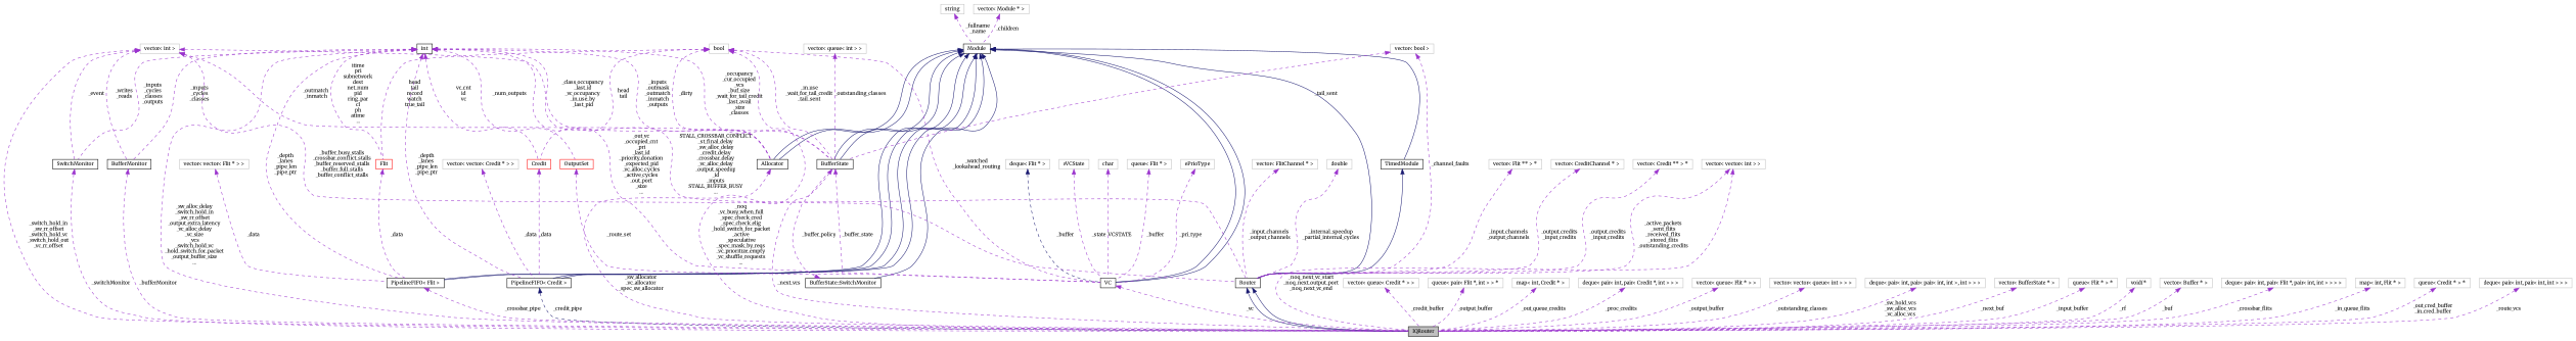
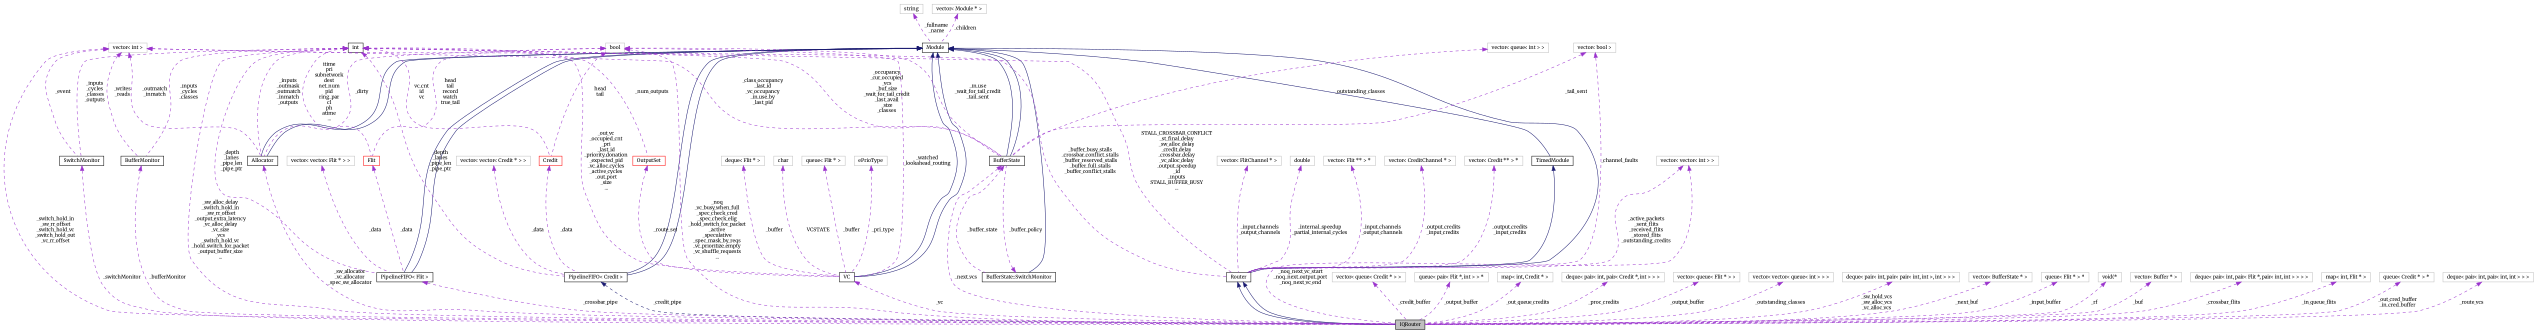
  digraph {
    fontname=Merriweather
    rankdir=TB
    node [color=grey75 fontname=Merriweather fontsize=10 shape=record]
    edge [color=darkorchid3 dir=back fontname=Merriweather fontsize=10 labelfontname=FreeSans labelfontsize=10 style=dashed]
    n1 [color=black fillcolor=grey75 fontcolor=black height=0.2 label=IQRouter style=filled width=0.4]
    n2 [color=black height=0.2 label=Router width=0.4]
    n3 [color=black height=0.2 label=TimedModule width=0.4]
    n4 [color=black height=0.2 label=Module width=0.4]
    n5 [color=black height=0.2 label="PipelineFIFO\< Credit \>" width=0.4]
    n6 [color=black height=0.2 label="PipelineFIFO\< Flit \>" width=0.4]
    n7 [color=black height=0.2 label=Allocator width=0.4]
    n8 [color=black height=0.2 label=BufferState width=0.4]
    n9 [color=black height=0.2 label="BufferState::SwitchMonitor" width=0.4]
    n10 [color=black height=0.2 label=VC width=0.4]
    n11 [height=0.2 label=string width=0.4]
    n12 [height=0.2 label="vector\< Module * \>" width=0.4]
    n13 [height=0.2 label="vector\< vector\< int \> \>" width=0.4]
    n14 [height=0.2 label="vector\< FlitChannel * \>" width=0.4]
    n15 [height=0.2 label=double width=0.4]
    n16 [height=0.2 label="vector\< Flit ** \> *" width=0.4]
    n17 [color=black height=0.2 label=int width=0.4]
    n18 [color=red height=0.2 label=Credit width=0.4]
    n19 [color=black height=0.2 label=SwitchMonitor width=0.4]
    n20 [color=red height=0.2 label=Flit width=0.4]
    n21 [color=red height=0.2 label=OutputSet width=0.4]
    n22 [color=black height=0.2 label=BufferMonitor width=0.4]
    n23 [height=0.2 label="vector\< int \>" width=0.4]
    n24 [height=0.2 label="vector\< CreditChannel * \>" width=0.4]
    n25 [height=0.2 label="vector\< Credit ** \> *" width=0.4]
    n26 [height=0.2 label="vector\< bool \>" width=0.4]
    n27 [height=0.2 label="vector\< queue\< Credit * \> \>" width=0.4]
    n28 [height=0.2 label="vector\< vector\< Credit * \> \>" width=0.4]
    n29 [height=0.2 label=bool width=0.4]
    n30 [height=0.2 label="queue\< pair\< Flit *, int \> \> *" width=0.4]
    n31 [height=0.2 label="map\< int, Credit * \>" width=0.4]
    n32 [height=0.2 label="deque\< pair\< int, pair\< Credit *, int \> \> \>" width=0.4]
    n33 [height=0.2 label="vector\< queue\< Flit * \> \>" width=0.4]
    n34 [height=0.2 label="vector\< vector\< queue\< int \> \> \>" width=0.4]
    n35 [height=0.2 label="vector\< vector\< Flit * \> \>" width=0.4]
    n36 [height=0.2 label="deque\< pair\< int, pair\< pair\< int, int \>, int \> \> \>" width=0.4]
    n37 [height=0.2 label="vector\< BufferState * \>" width=0.4]
    n38 [height=0.2 label="queue\< Flit * \> *" width=0.4]
    n39 [height=0.2 label="void(*" width=0.4]
    n40 [height=0.2 label="vector\< Buffer * \>" width=0.4]
    n41 [height=0.2 label="deque\< pair\< int, pair\< Flit *, pair\< int, int \> \> \> \>" width=0.4]
    n42 [height=0.2 label="map\< int, Flit * \>" width=0.4]
    n43 [height=0.2 label="queue\< Credit * \> *" width=0.4]
    n44 [height=0.2 label="deque\< pair\< int, pair\< int, int \> \> \>" width=0.4]
    n45 [height=0.2 label="vector\< queue\< int \> \>" width=0.4]
    n46 [height=0.2 label="deque\< Flit * \>" width=0.4]
-   n47 [height=0.2 label=eVCState width=0.4]
    n48 [height=0.2 label=char width=0.4]
    n49 [height=0.2 label="queue\< Flit * \>" width=0.4]
    n50 [height=0.2 label=ePrioType width=0.4]
    n2 -> n1 [color=midnightblue style=solid]
    n2 -> n1 [color=midnightblue style=solid]
    n3 -> n2 [color=midnightblue style=solid]
    n4 -> n2 [color=midnightblue style=solid]
    n4 -> n3 [color=midnightblue style=solid]
    n4 -> n5 [color=midnightblue style=solid]
    n4 -> n5 [color=midnightblue style=solid]
    n4 -> n6 [color=midnightblue style=solid]
    n4 -> n6 [color=midnightblue style=solid]
    n4 -> n7 [color=midnightblue style=solid]
    n4 -> n7 [color=midnightblue style=solid]
    n4 -> n8 [color=midnightblue style=solid]
    n4 -> n8 [color=midnightblue style=solid]
    n4 -> n9 [color=midnightblue style=solid]
    n4 -> n10 [color=midnightblue style=solid]
    n4 -> n10 [color=midnightblue style=solid]
    n5 -> n1 [color=midnightblue label=_credit_pipe]
    n6 -> n1 [label=_crossbar_pipe]
    n7 -> n1 [label="_sw_allocator\n_vc_allocator\n_spec_sw_allocator"]
    n8 -> n1 [label=_next_vcs]
    n8 -> n9 [label=_buffer_state]
    n9 -> n8 [label=_buffer_policy]
    n10 -> n1 [label=_vc]
    n11 -> n4 [label="_fullname\n_name"]
    n12 -> n4 [label=_children]
    n13 -> n1 [label="_noq_next_vc_start\n_noq_next_output_port\n_noq_next_vc_end"]
    n13 -> n2 [label="_active_packets\n_sent_flits\n_received_flits\n_stored_flits\n_outstanding_credits"]
    n14 -> n2 [label="_input_channels\n_output_channels"]
    n15 -> n2 [label="_internal_speedup\n_partial_internal_cycles"]
    n16 -> n2 [label="_input_channels\n_output_channels"]
    n17 -> n1 [label="_sw_alloc_delay\n_switch_hold_in\n_sw_rr_offset\n_output_extra_latency\n_vc_alloc_delay\n_vc_size\n_vcs\n_switch_hold_vc\n_hold_switch_for_packet\n_output_buffer_size\n..."]
    n17 -> n2 [label="STALL_CROSSBAR_CONFLICT\n_st_final_delay\n_sw_alloc_delay\n_credit_delay\n_crossbar_delay\n_vc_alloc_delay\n_output_speedup\n_id\n_inputs\nSTALL_BUFFER_BUSY\n..."]
    n17 -> n5 [label="_depth\n_lanes\n_pipe_len\n_pipe_ptr"]
    n17 -> n6 [label="_depth\n_lanes\n_pipe_len\n_pipe_ptr"]
    n17 -> n7 [label="_inputs\n_outmask\n_outmatch\n_inmatch\n_outputs"]
    n17 -> n8 [label="_occupancy\n_cur_occupied\n_vcs\n_buf_size\n_wait_for_tail_credit\n_last_avail\n_size\n_classes"]
    n17 -> n10 [label="_out_vc\n_occupied_cnt\n_pri\n_last_id\n_priority_donation\n_expected_pid\n_vc_alloc_cycles\n_active_cycles\n_out_port\n_size\n..."]
    n17 -> n18 [label="vc_cnt\nid\nvc"]
    n17 -> n19 [label="_inputs\n_cycles\n_classes\n_outputs"]
    n17 -> n20 [label="itime\npri\nsubnetwork\ndest\nnet_num\npid\nring_par\ncl\nph\natime\n..."]
    n17 -> n21 [label=_num_outputs]
    n17 -> n22 [label="_inputs\n_cycles\n_classes"]
    n18 -> n5 [label=_data]
    n19 -> n1 [label=_switchMonitor]
    n20 -> n6 [label=_data]
    n21 -> n10 [label=_route_set]
    n22 -> n1 [label=_bufferMonitor]
    n23 -> n1 [label="_switch_hold_in\n_sw_rr_offset\n_switch_hold_vc\n_switch_hold_out\n_vc_rr_offset"]
    n23 -> n2 [label="_buffer_busy_stalls\n_crossbar_conflict_stalls\n_buffer_reserved_stalls\n_buffer_full_stalls\n_buffer_conflict_stalls"]
    n23 -> n7 [label="_outmatch\n_inmatch"]
    n23 -> n8 [label="_class_occupancy\n_last_id\n_vc_occupancy\n_in_use_by\n_last_pid"]
    n23 -> n19 [label=_event]
    n23 -> n22 [label="_writes\n_reads"]
    n24 -> n2 [label="_output_credits\n_input_credits"]
    n25 -> n2 [label="_output_credits\n_input_credits"]
    n26 -> n2 [label=_channel_faults]
    n26 -> n8 [label=_tail_sent]
    n27 -> n1 [label=_credit_buffer]
    n28 -> n5 [label=_data]
    n29 -> n1 [label="_noq\n_vc_busy_when_full\n_spec_check_cred\n_spec_check_elig\n_hold_switch_for_packet\n_active\n_speculative\n_spec_mask_by_reqs\n_vc_prioritize_empty\n_vc_shuffle_requests\n..."]
    n29 -> n7 [label=_dirty]
    n29 -> n8 [label="_in_use\n_wait_for_tail_credit\n_tail_sent"]
    n29 -> n10 [label="_watched\n_lookahead_routing"]
    n29 -> n18 [label="head\ntail"]
    n29 -> n20 [label="head\ntail\nrecord\nwatch\ntrue_tail"]
    n30 -> n1 [label=_output_buffer]
    n31 -> n1 [label=_out_queue_credits]
    n32 -> n1 [label=_proc_credits]
    n33 -> n1 [label=_output_buffer]
    n34 -> n1 [label=_outstanding_classes]
    n35 -> n6 [label=_data]
    n36 -> n1 [label="_sw_hold_vcs\n_sw_alloc_vcs\n_vc_alloc_vcs"]
    n37 -> n1 [label=_next_buf]
    n38 -> n1 [label=_input_buffer]
    n39 -> n1 [label=_rf]
    n40 -> n1 [label=_buf]
    n41 -> n1 [label=_crossbar_flits]
    n42 -> n1 [label=_in_queue_flits]
    n43 -> n1 [label="_out_cred_buffer\n_in_cred_buffer"]
    n44 -> n1 [label=_route_vcs]
    n45 -> n8 [label=_outstanding_classes]
-   n46 -> n10 [color=midnightblue label=_buffer]
-   n47 -> n10 [label=_state]
+   n46 -> n10 [label=_buffer]
    n48 -> n10 [label=VCSTATE]
    n49 -> n10 [label=_buffer]
    n50 -> n10 [label=_pri_type]
  }
